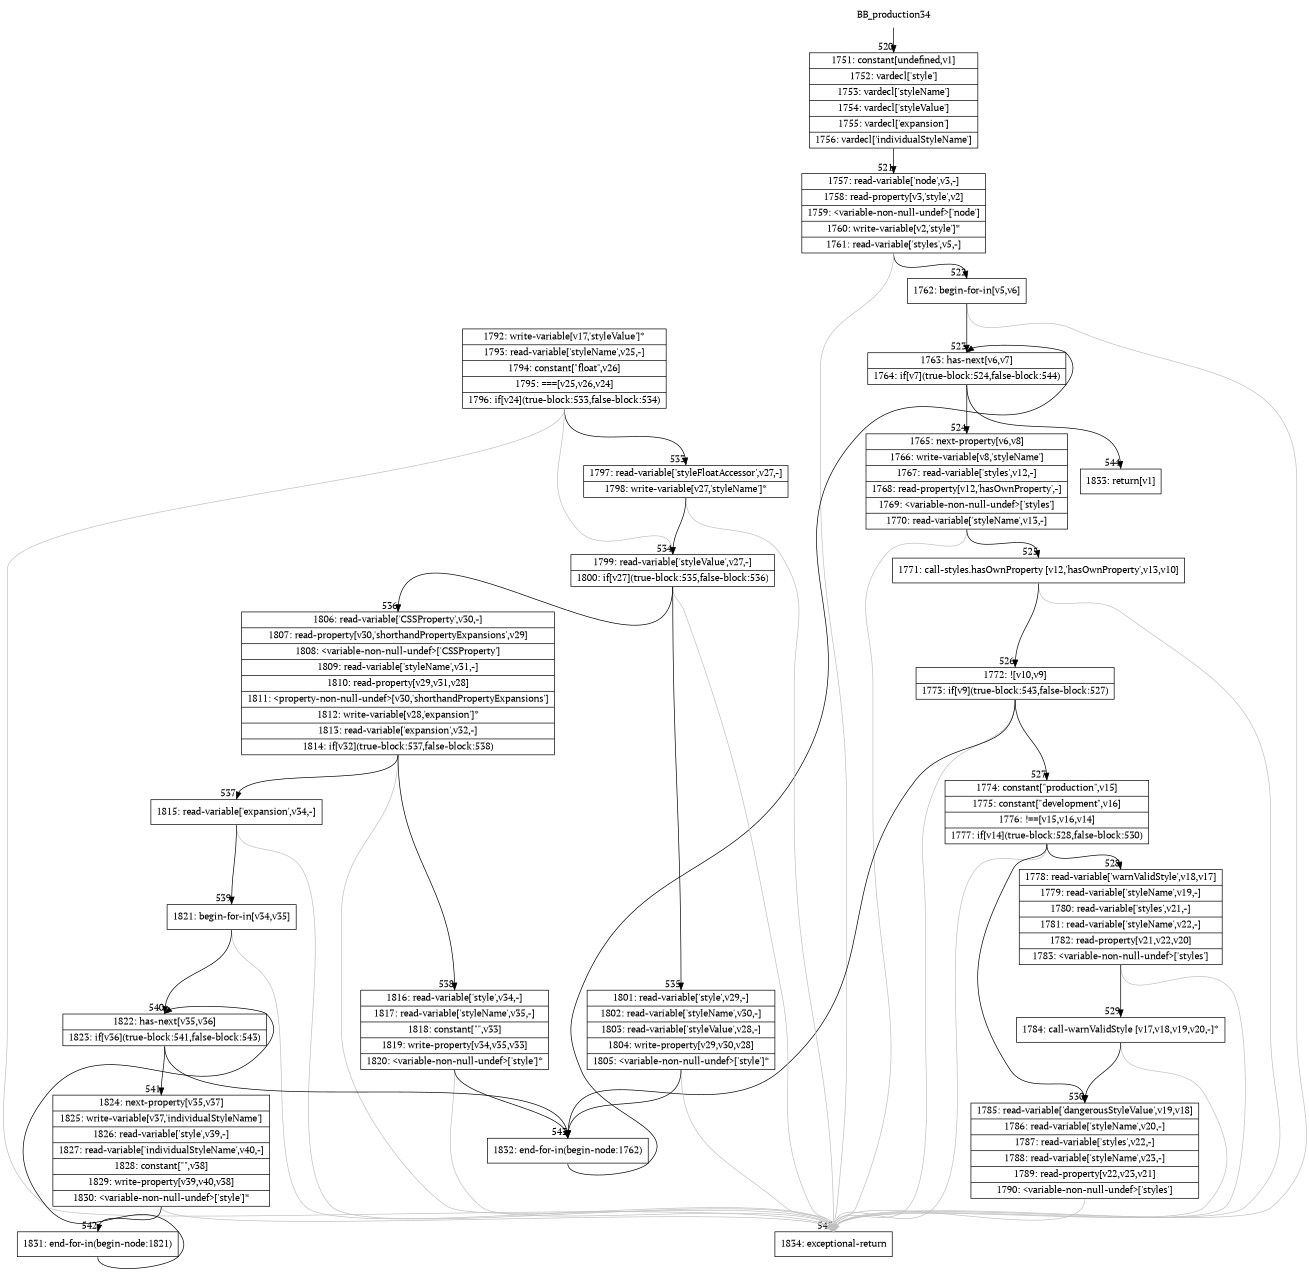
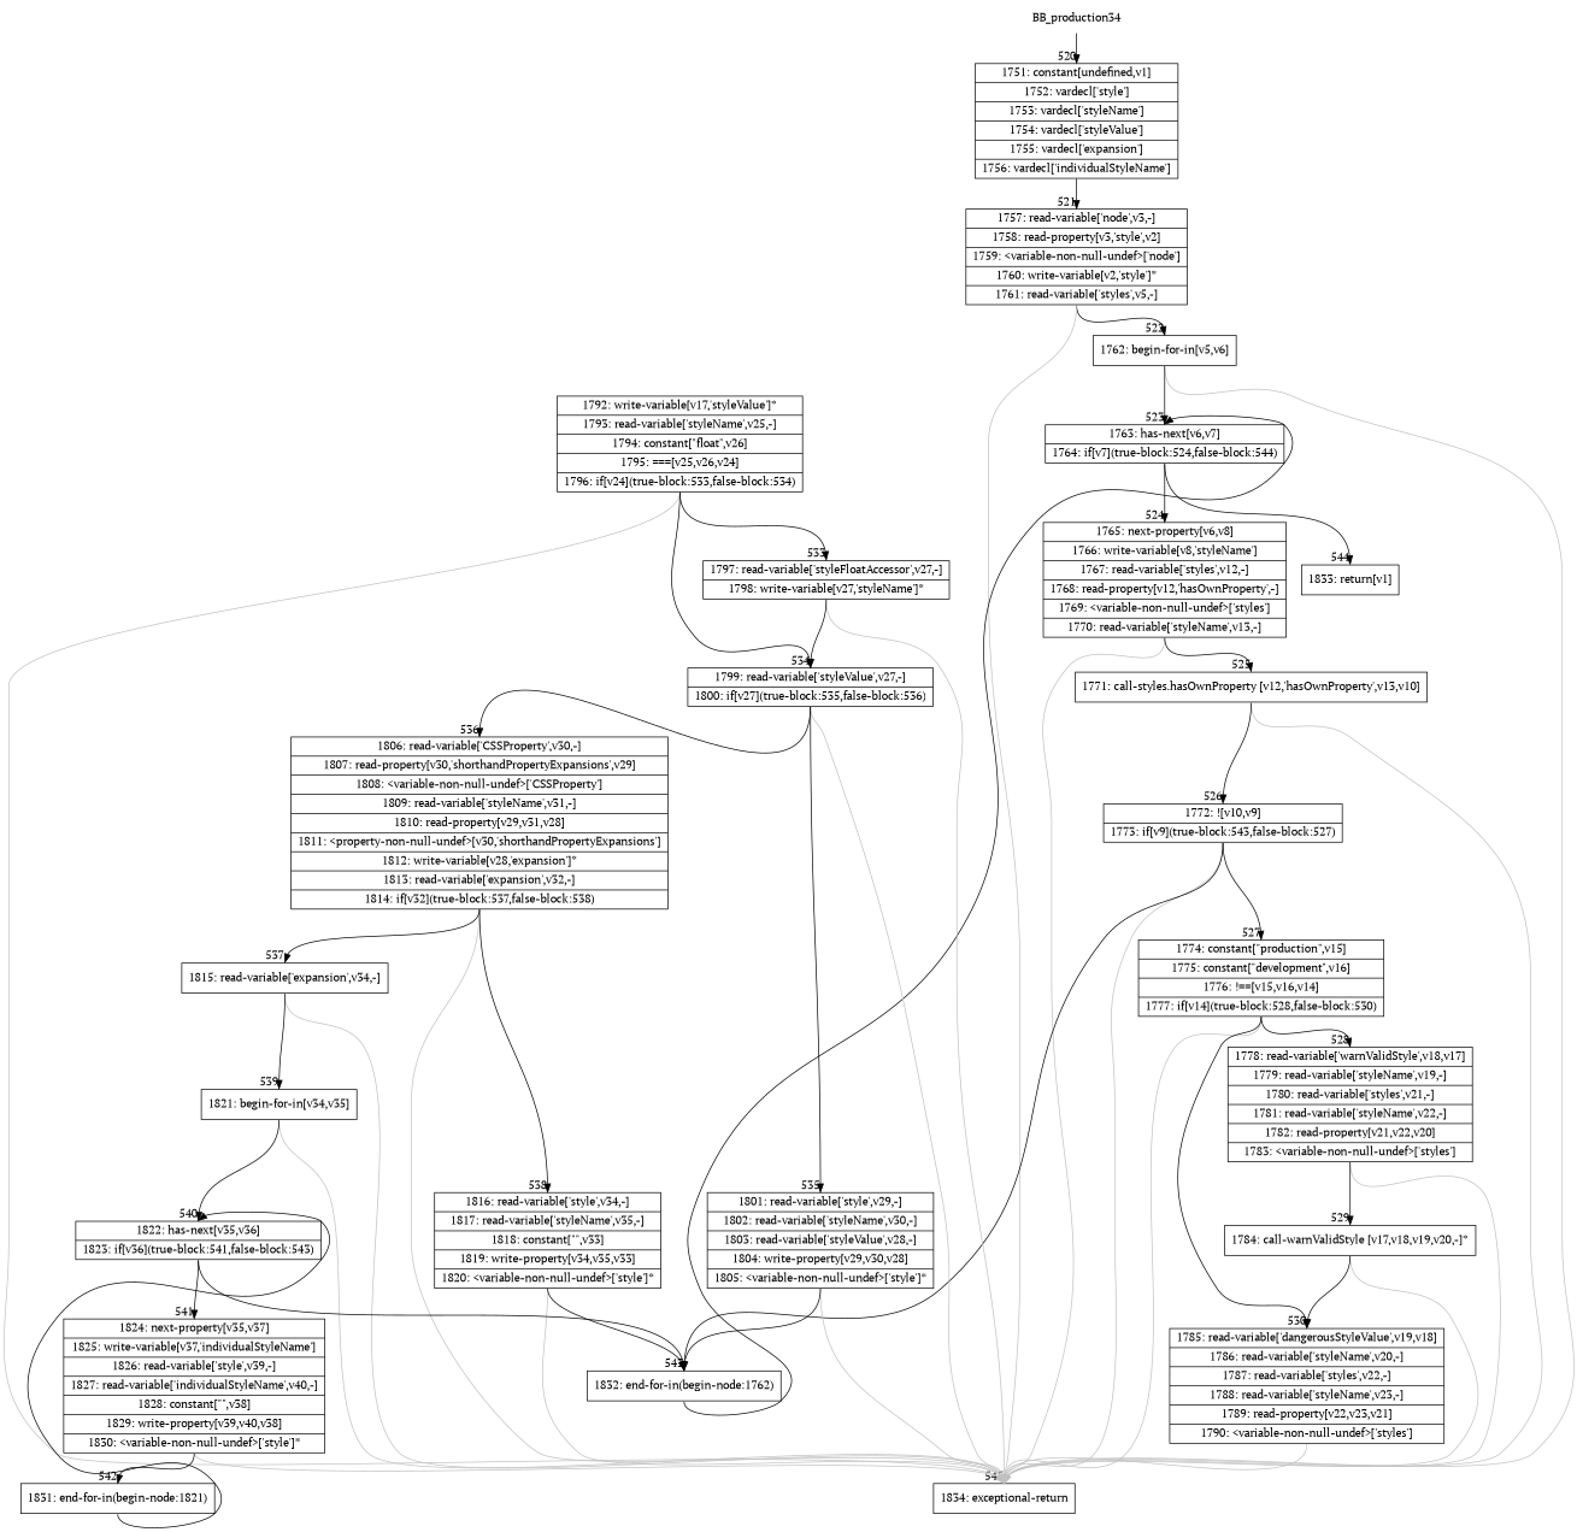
  digraph {
    fontname="PT Serif"
    rankdir=TD
    node [fontname="PT Serif" shape=record]
    edge [fontname="PT Serif" headport=n tailport=s]
    n1 [label=BB_production34 shape=none]
    n2 [label="{1751: constant[undefined,v1]|1752: vardecl['style']|1753: vardecl['styleName']|1754: vardecl['styleValue']|1755: vardecl['expansion']|1756: vardecl['individualStyleName']}"]
    n3 [label="{1757: read-variable['node',v3,-]|1758: read-property[v3,'style',v2]|1759: \<variable-non-null-undef\>['node']|1760: write-variable[v2,'style']*|1761: read-variable['styles',v5,-]}"]
    n4 [label="{1762: begin-for-in[v5,v6]}"]
    n5 [label="{1834: exceptional-return}"]
    n6 [label="{1763: has-next[v6,v7]|1764: if[v7](true-block:524,false-block:544)}"]
    n7 [label="{1765: next-property[v6,v8]|1766: write-variable[v8,'styleName']|1767: read-variable['styles',v12,-]|1768: read-property[v12,'hasOwnProperty',-]|1769: \<variable-non-null-undef\>['styles']|1770: read-variable['styleName',v13,-]}"]
    n8 [label="{1833: return[v1]}"]
    n9 [label="{1771: call-styles.hasOwnProperty [v12,'hasOwnProperty',v13,v10]}"]
    n10 [label="{1772: ![v10,v9]|1773: if[v9](true-block:543,false-block:527)}"]
    n11 [label="{1832: end-for-in(begin-node:1762)}"]
    n12 [label="{1774: constant[\"production\",v15]|1775: constant[\"development\",v16]|1776: !==[v15,v16,v14]|1777: if[v14](true-block:528,false-block:530)}"]
    n13 [label="{1778: read-variable['warnValidStyle',v18,v17]|1779: read-variable['styleName',v19,-]|1780: read-variable['styles',v21,-]|1781: read-variable['styleName',v22,-]|1782: read-property[v21,v22,v20]|1783: \<variable-non-null-undef\>['styles']}"]
    n14 [label="{1785: read-variable['dangerousStyleValue',v19,v18]|1786: read-variable['styleName',v20,-]|1787: read-variable['styles',v22,-]|1788: read-variable['styleName',v23,-]|1789: read-property[v22,v23,v21]|1790: \<variable-non-null-undef\>['styles']}"]
    n15 [label="{1784: call-warnValidStyle [v17,v18,v19,v20,-]*}"]
    n16 [label="{1792: write-variable[v17,'styleValue']*|1793: read-variable['styleName',v25,-]|1794: constant[\"float\",v26]|1795: ===[v25,v26,v24]|1796: if[v24](true-block:533,false-block:534)}"]
    n17 [label="{1797: read-variable['styleFloatAccessor',v27,-]|1798: write-variable[v27,'styleName']*}"]
    n18 [label="{1799: read-variable['styleValue',v27,-]|1800: if[v27](true-block:535,false-block:536)}"]
    n19 [label="{1801: read-variable['style',v29,-]|1802: read-variable['styleName',v30,-]|1803: read-variable['styleValue',v28,-]|1804: write-property[v29,v30,v28]|1805: \<variable-non-null-undef\>['style']*}"]
    n20 [label="{1806: read-variable['CSSProperty',v30,-]|1807: read-property[v30,'shorthandPropertyExpansions',v29]|1808: \<variable-non-null-undef\>['CSSProperty']|1809: read-variable['styleName',v31,-]|1810: read-property[v29,v31,v28]|1811: \<property-non-null-undef\>[v30,'shorthandPropertyExpansions']|1812: write-variable[v28,'expansion']*|1813: read-variable['expansion',v32,-]|1814: if[v32](true-block:537,false-block:538)}"]
    n21 [label="{1815: read-variable['expansion',v34,-]}"]
    n22 [label="{1816: read-variable['style',v34,-]|1817: read-variable['styleName',v35,-]|1818: constant[\"\",v33]|1819: write-property[v34,v35,v33]|1820: \<variable-non-null-undef\>['style']*}"]
    n23 [label="{1821: begin-for-in[v34,v35]}"]
    n24 [label="{1822: has-next[v35,v36]|1823: if[v36](true-block:541,false-block:543)}"]
    n25 [label="{1824: next-property[v35,v37]|1825: write-variable[v37,'individualStyleName']|1826: read-variable['style',v39,-]|1827: read-variable['individualStyleName',v40,-]|1828: constant[\"\",v38]|1829: write-property[v39,v40,v38]|1830: \<variable-non-null-undef\>['style']*}"]
    n26 [label="{1831: end-for-in(begin-node:1821)}"]
    n1 -> n2 [headlabel="    520"]
    n2 -> n3 [headlabel="      521"]
    n3 -> n4 [headlabel="      522"]
    n3 -> n5 [color=gray headlabel="      545"]
    n4 -> n5 [color=gray]
    n4 -> n6 [headlabel="      523"]
    n6 -> n7 [headlabel="      524"]
    n6 -> n8 [headlabel="      544"]
    n7 -> n5 [color=gray]
    n7 -> n9 [headlabel="      525"]
    n9 -> n5 [color=gray]
    n9 -> n10 [headlabel="      526"]
    n10 -> n5 [color=gray]
    n10 -> n11 [headlabel="      543"]
    n10 -> n12 [headlabel="      527"]
    n11 -> n6
    n12 -> n5 [color=gray]
    n12 -> n13 [headlabel="      528"]
    n12 -> n14 [headlabel="      530"]
    n13 -> n5 [color=gray]
    n13 -> n15 [headlabel="      529"]
    n14 -> n5 [color=gray]
    n15 -> n5 [color=gray]
    n15 -> n14
    n16 -> n5 [color=gray]
    n16 -> n17 [headlabel="      533"]
-   n16 -> n18 [headlabel="      534" color=gray]
+   n16 -> n18 [headlabel="      534"]
    n17 -> n5 [color=gray]
    n17 -> n18
    n18 -> n5 [color=gray]
    n18 -> n19 [headlabel="      535"]
    n18 -> n20 [headlabel="      536"]
    n19 -> n5 [color=gray]
    n19 -> n11
    n20 -> n5 [color=gray]
    n20 -> n21 [headlabel="      537"]
    n20 -> n22 [headlabel="      538"]
    n21 -> n5 [color=gray]
    n21 -> n23 [headlabel="      539"]
    n22 -> n5 [color=gray]
    n22 -> n11
    n23 -> n5 [color=gray]
    n23 -> n24 [headlabel="      540"]
    n24 -> n11
    n24 -> n25 [headlabel="      541"]
    n25 -> n5 [color=gray]
    n25 -> n26 [headlabel="      542"]
    n26 -> n24
  }
